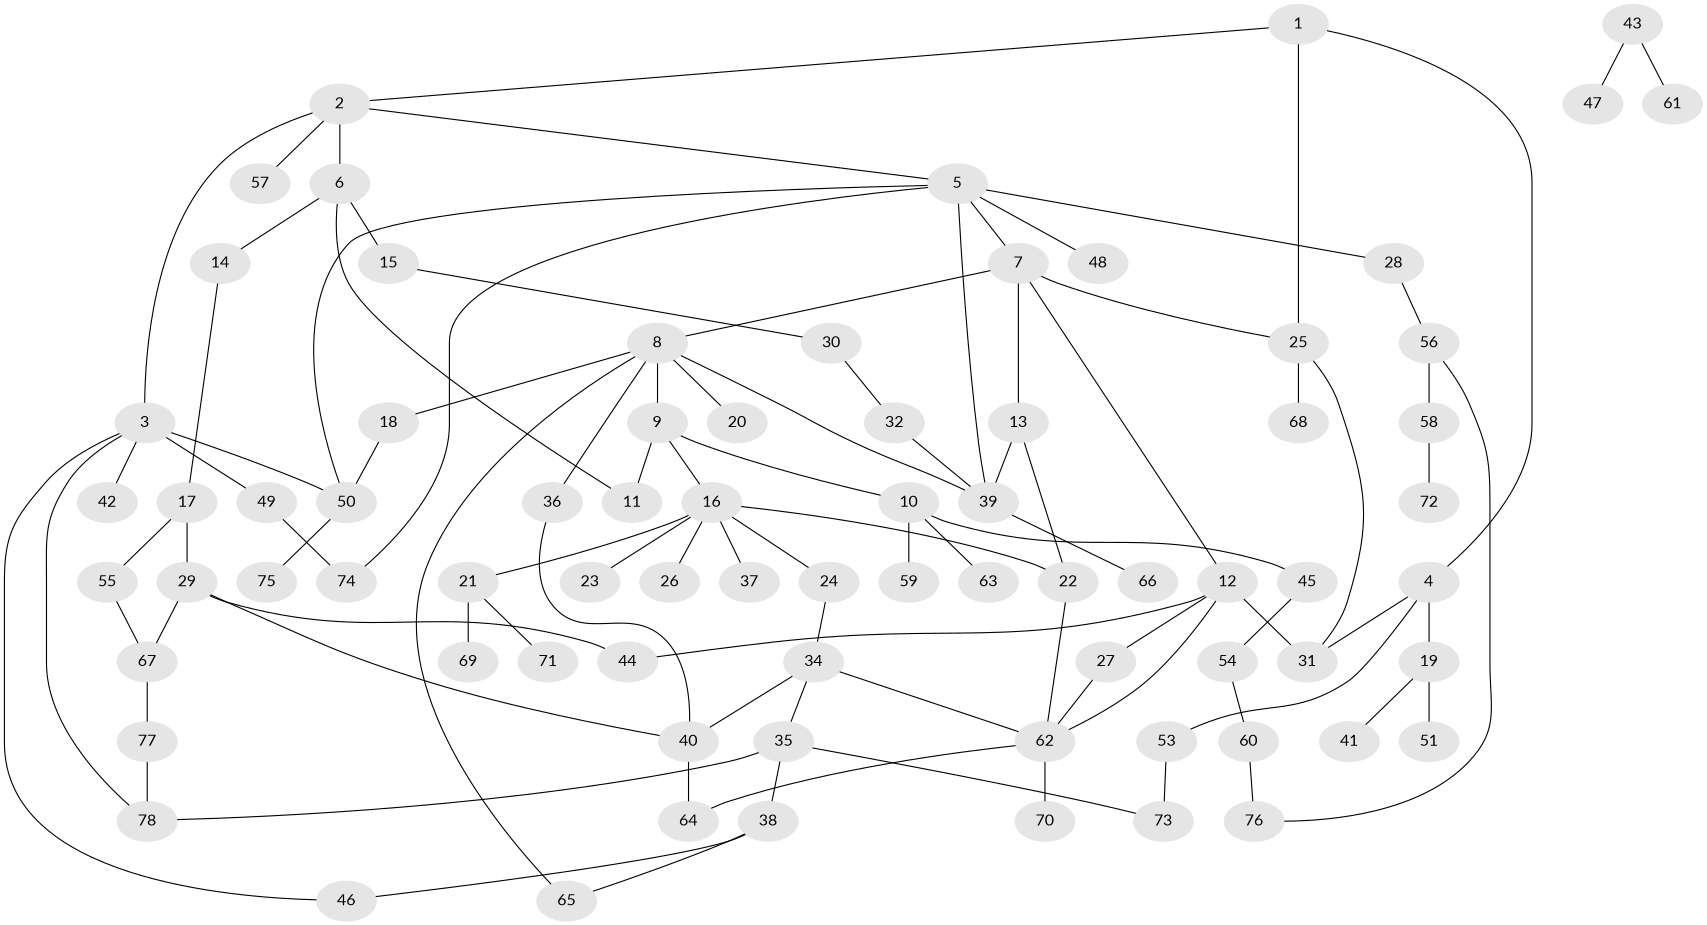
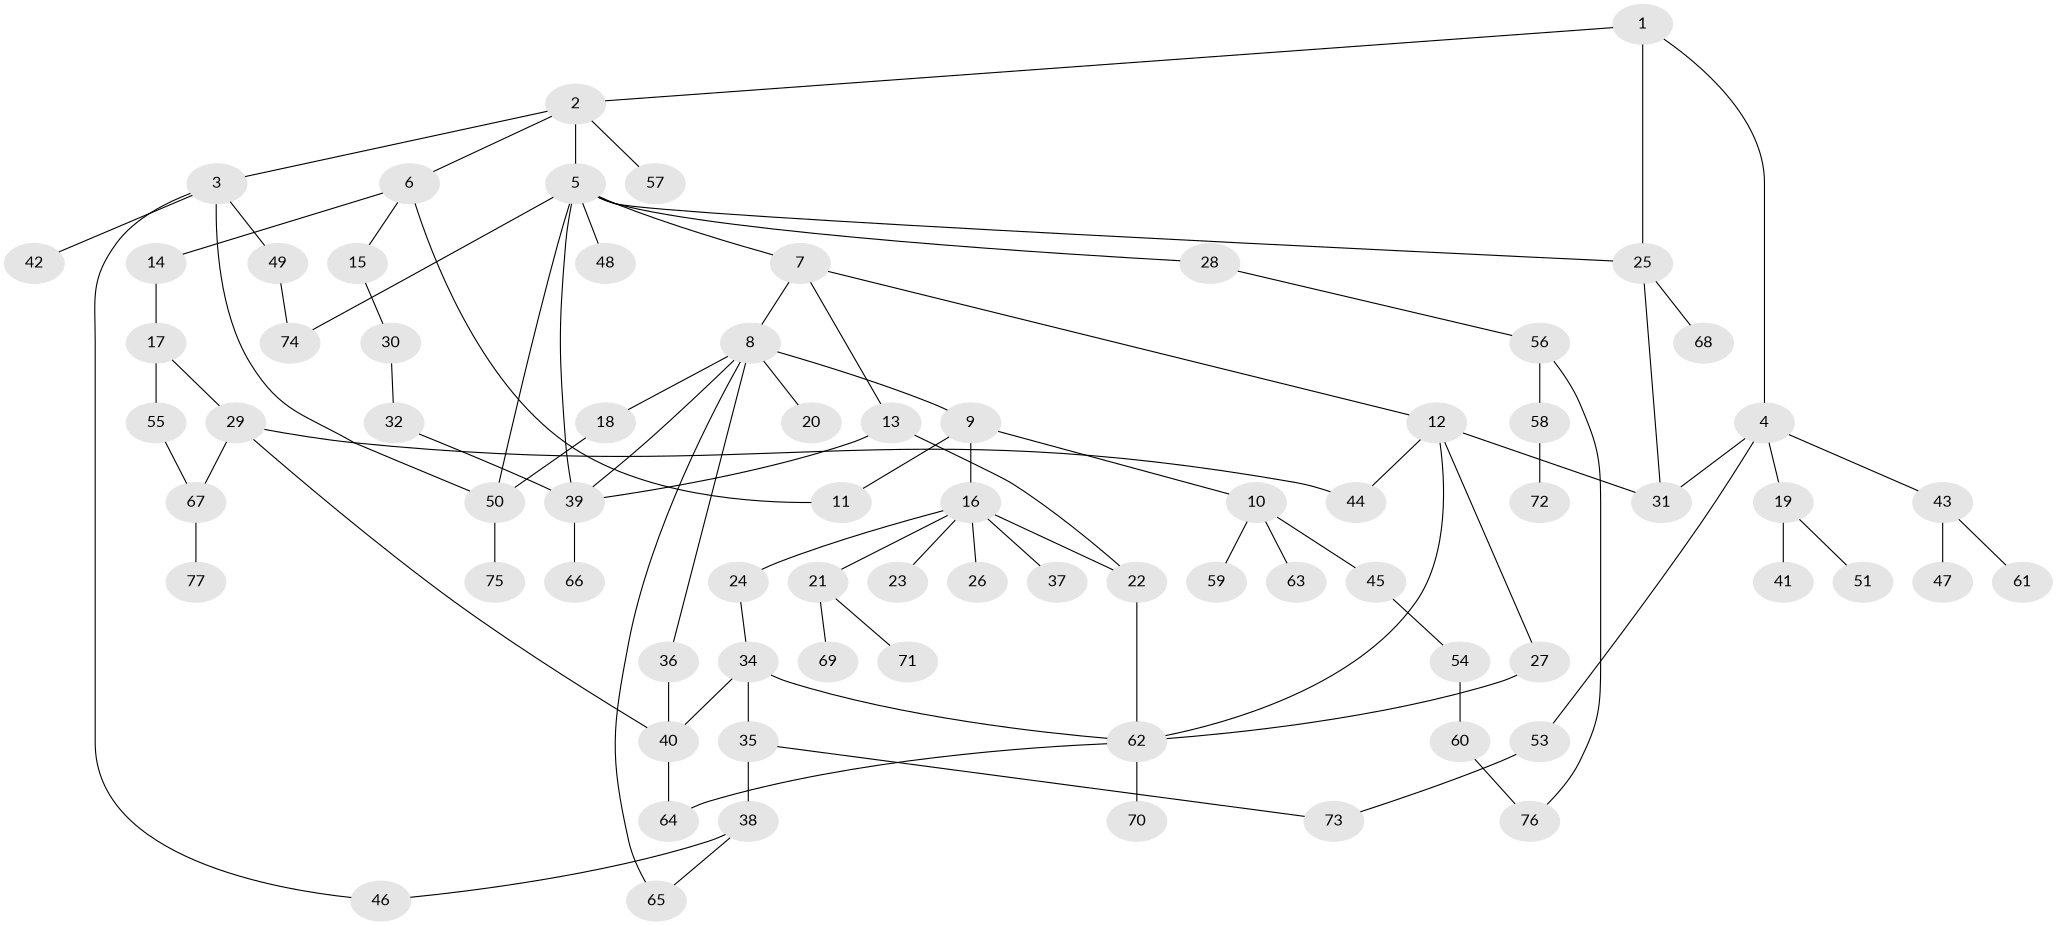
  graph {
    fontname=Lato
    node [color=gray90 fontname=Lato style=filled]
    edge [fontname=Lato]
    1
    2
    4
    25
    3
    5
    6
    57
    19
    31
    43
    53
    68
    42
    46
    49
-   78
    50
    7
    28
    39
    48
    74
    11
    14
    15
    17
    29
    55
    41
    51
    47
    61
    73
    8
    12
    13
    56
    66
    75
    30
    9
    18
    20
    36
    65
    27
    44
    62
    22
    10
    16
    40
    45
    59
    63
    21
    23
    24
    26
    37
    54
    64
    70
    32
    69
    71
    34
    67
    35
    58
    76
    77
    38
    60
    72
    1 -- 2
    1 -- 4
    1 -- 25
    2 -- 3
    2 -- 5
    2 -- 6
    2 -- 57
    4 -- 19
    4 -- 31
+   4 -- 43
    4 -- 53
    25 -- 31
    25 -- 68
    3 -- 42
    3 -- 46
    3 -- 49
-   3 -- 78
    3 -- 50
-   7 -- 25
+   5 -- 25
    5 -- 50
    5 -- 7
    5 -- 28
    5 -- 39
    5 -- 48
    5 -- 74
    6 -- 11
    6 -- 14
    6 -- 15
    19 -- 41
    19 -- 51
    43 -- 47
    43 -- 61
    53 -- 73
    49 -- 74
    50 -- 75
    7 -- 8
    7 -- 12
    7 -- 13
    28 -- 56
    39 -- 66
    14 -- 17
    15 -- 30
    17 -- 29
    17 -- 55
    29 -- 44
    29 -- 40
    29 -- 67
    55 -- 67
    8 -- 39
    8 -- 9
    8 -- 18
    8 -- 20
    8 -- 36
    8 -- 65
    12 -- 31
    12 -- 27
    12 -- 44
    12 -- 62
    13 -- 39
    13 -- 22
    56 -- 58
    56 -- 76
    30 -- 32
    9 -- 11
    9 -- 10
    9 -- 16
    18 -- 50
    36 -- 40
    27 -- 62
    62 -- 64
    62 -- 70
    22 -- 62
    10 -- 45
    10 -- 59
    10 -- 63
    16 -- 22
    16 -- 21
    16 -- 23
    16 -- 24
    16 -- 26
    16 -- 37
    40 -- 64
    45 -- 54
    21 -- 69
    21 -- 71
    24 -- 34
    54 -- 60
    32 -- 39
    34 -- 62
    34 -- 40
    34 -- 35
    67 -- 77
-   35 -- 78
    35 -- 73
    35 -- 38
    58 -- 72
-   77 -- 78
    38 -- 46
    38 -- 65
    60 -- 76
  }
